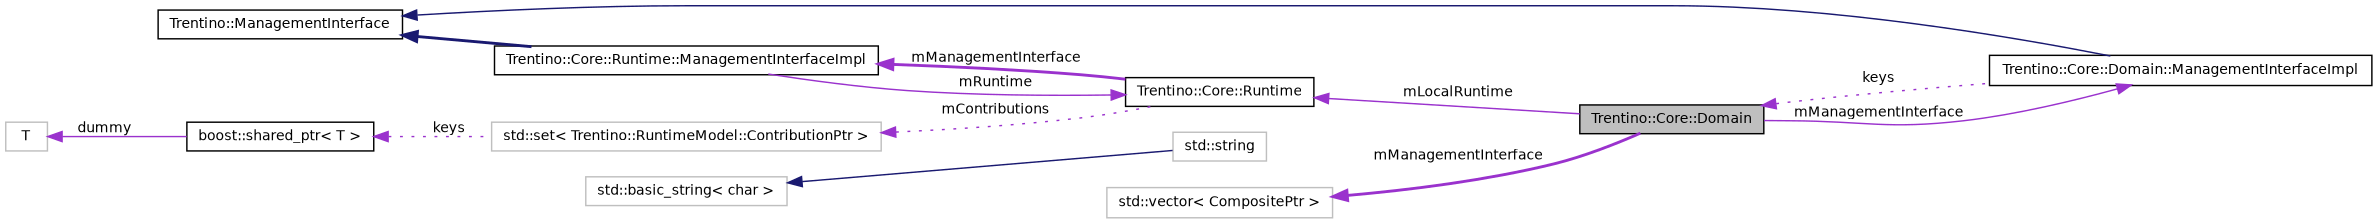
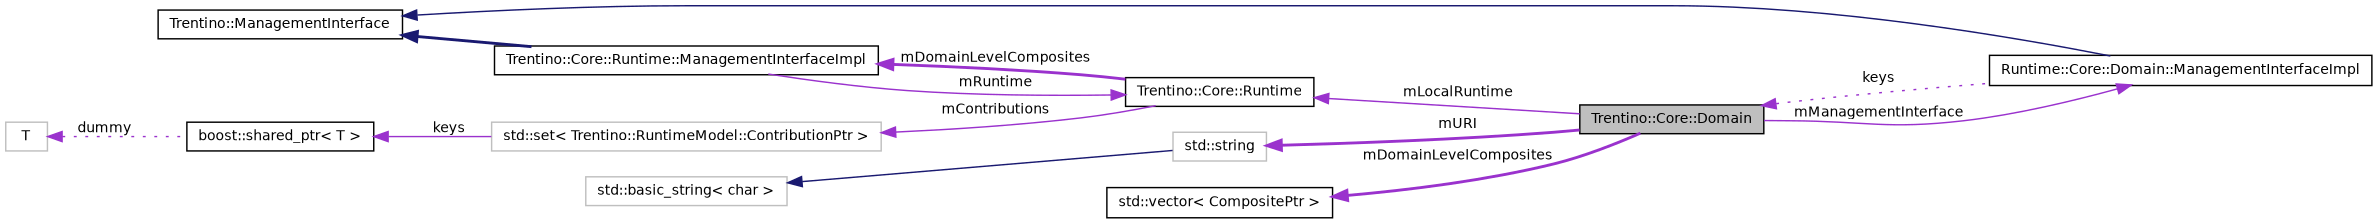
  digraph {
    rankdir=LR
    node [color=black fillcolor=white fontname=Helvetica fontsize=10 shape=record style=filled]
    edge [color=darkorchid3 dir=back fontname=Helvetica fontsize=10 labelfontname=Helvetica labelfontsize=10 style=solid]
    n1 [fillcolor=grey75 fontcolor=black height=0.2 label="Trentino::Core::Domain" width=0.4]
-   n2 [height=0.2 label="Trentino::Core::Domain::ManagementInterfaceImpl" width=0.4]
+   n2 [height=0.2 label="Runtime::Core::Domain::ManagementInterfaceImpl" width=0.4]
    n3 [height=0.2 label="Trentino::Core::Runtime" width=0.4]
    n4 [height=0.2 label="Trentino::Core::Runtime::ManagementInterfaceImpl" width=0.4]
    n5 [color=grey75 height=0.2 label="std::set\< Trentino::RuntimeModel::ContributionPtr \>" width=0.4]
    n6 [height=0.2 label="boost::shared_ptr\< T \>" width=0.4]
    n7 [color=grey75 height=0.2 label=T width=0.4]
    n8 [height=0.2 label="Trentino::ManagementInterface" width=0.4]
    n9 [color=grey75 height=0.2 label="std::string" width=0.4]
    n10 [color=grey75 height=0.2 label="std::basic_string\< char \>" width=0.4]
-   n11 [color=grey75 height=0.2 label="std::vector\< CompositePtr \>" width=0.4]
+   n11 [height=0.2 label="std::vector\< CompositePtr \>" width=0.4]
    n1 -> n2 [label=" keys" style=dotted]
    n2 -> n1 [label=" mManagementInterface"]
    n3 -> n1 [label=" mLocalRuntime"]
    n3 -> n4 [label=" mRuntime"]
-   n4 -> n3 [label=" mManagementInterface" style=bold]
-   n5 -> n3 [label=" mContributions" style=dotted]
-   n6 -> n5 [label=" keys" style=dotted]
-   n7 -> n6 [label=" dummy"]
+   n4 -> n3 [label=" mDomainLevelComposites" style=bold]
+   n5 -> n3 [label=" mContributions"]
+   n6 -> n5 [label=" keys"]
+   n7 -> n6 [label=" dummy" style=dotted]
    n8 -> n2 [color=midnightblue]
    n8 -> n4 [color=midnightblue style=bold]
+   n9 -> n1 [label=" mURI" style=bold]
    n10 -> n9 [color=midnightblue]
-   n11 -> n1 [label=" mManagementInterface" style=bold]
+   n11 -> n1 [label=" mDomainLevelComposites" style=bold]
  }
